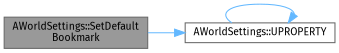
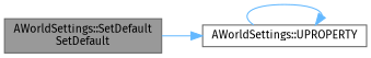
  digraph {
    rankdir=LR
    fontname="Fira Sans"
    node [fontname="Fira Sans" fontsize=10 shape=box style=filled]
    edge [color=steelblue1 fontname="Fira Sans" fontsize=10 labelfontname=Helvetica labelfontsize=10 style=solid]
-   n1 [color=gray40 fillcolor=grey60 fontcolor=black height=0.2 label="AWorldSettings::SetDefault\lBookmark" width=0.4]
+   n1 [color=gray40 fillcolor=grey60 fontcolor=black height=0.2 label="AWorldSettings::SetDefault\lSetDefault" width=0.4]
    n2 [color=grey40 fillcolor=white height=0.2 label="AWorldSettings::UPROPERTY" width=0.4]
    n1 -> n2
    n2 -> n2
  }
